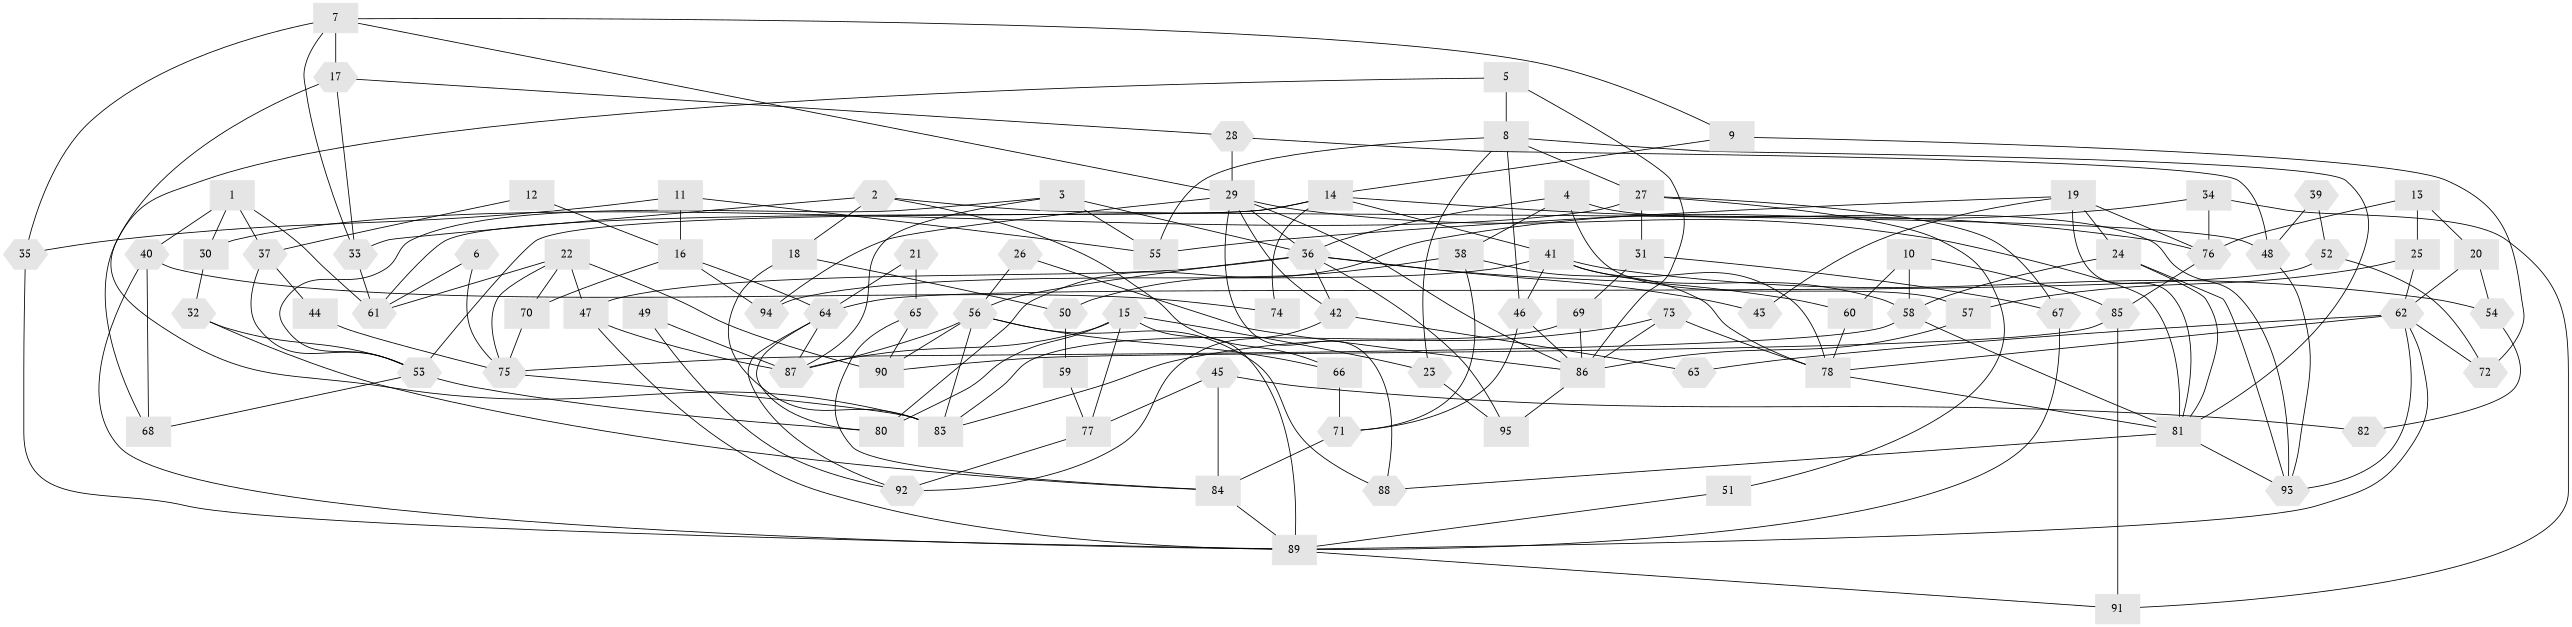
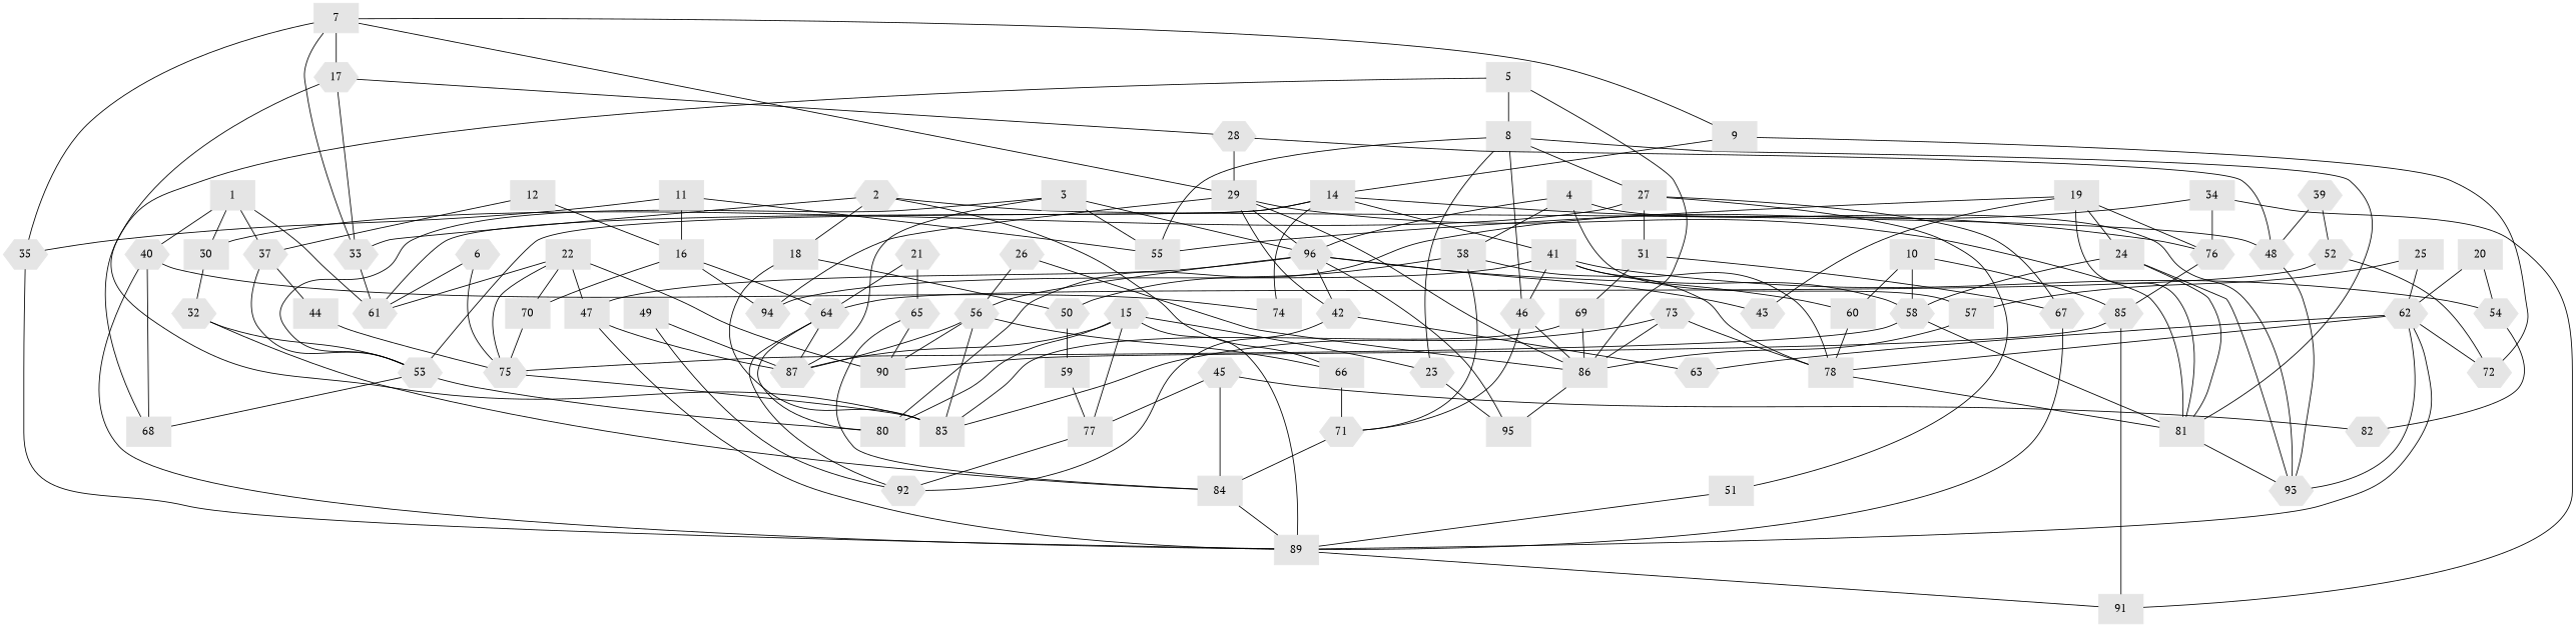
  graph {
    fontname="PT Serif"
    node [color=gray90 fontname="PT Serif" shape=box style=filled]
    edge [fontname="PT Serif"]
    1
    30
    37 [shape=hexagon]
    40 [shape=hexagon]
    61 [shape=hexagon]
    32 [shape=hexagon]
    53 [shape=hexagon]
    44
    68
    74
    89
    2 [shape=hexagon]
    18
    33 [shape=hexagon]
    48 [shape=hexagon]
    66
    83
    50 [shape=hexagon]
    93 [shape=hexagon]
    71 [shape=hexagon]
-   36 [shape=hexagon]
+   36 [shape=hexagon label=96]
    3
    55
    87 [shape=hexagon]
    60
    43 [shape=hexagon]
    47
    95
    56 [shape=hexagon]
    42 [shape=hexagon]
    80
    4
    38
    57
    78
    86
    5
    8
    23 [shape=hexagon]
    27
    46 [shape=hexagon]
    81
    6 [shape=hexagon]
    75 [shape=hexagon]
    7
    9
    17 [shape=hexagon]
    29
    35 [shape=hexagon]
    14
    72 [shape=hexagon]
    28 [shape=hexagon]
    94 [shape=hexagon]
-   88 [shape=hexagon]
    31
    51
    67 [shape=hexagon]
    76 [shape=hexagon]
    41
    58 [shape=hexagon]
    10
    85 [shape=hexagon]
    90
    91
    11
    16
    64 [shape=hexagon]
    70
    12
-   13
    20
    25
    54 [shape=hexagon]
    62 [shape=hexagon]
    15 [shape=hexagon]
    77
    92 [shape=hexagon]
    59
    19
    24
    82 [shape=hexagon]
    63 [shape=hexagon]
    21 [shape=hexagon]
    65 [shape=hexagon]
    84
    22
    26 [shape=hexagon]
    69
    34
    39 [shape=hexagon]
    52 [shape=hexagon]
    45 [shape=hexagon]
    49
    73 [shape=hexagon]
    1 -- 30
    1 -- 37
    1 -- 40
    1 -- 61
    30 -- 32
    37 -- 53
    37 -- 44
    40 -- 68
    40 -- 74
    40 -- 89
    32 -- 53
    32 -- 84
    53 -- 68
    53 -- 80
    44 -- 75
    89 -- 91
    2 -- 18
    2 -- 33
    2 -- 48
    2 -- 66
    18 -- 83
    18 -- 50
    33 -- 61
    48 -- 93
    66 -- 71
    50 -- 59
    71 -- 84
    36 -- 60
    36 -- 43
    36 -- 47
    36 -- 95
    36 -- 56
    36 -- 42
    3 -- 53
    3 -- 36
    3 -- 55
    3 -- 87
    60 -- 78
    47 -- 89
    47 -- 87
    56 -- 66
    56 -- 83
    56 -- 87
-   56 -- 88
    56 -- 90
    42 -- 92
    42 -- 63
    4 -- 93
    4 -- 36
    4 -- 38
    4 -- 57
    38 -- 50
    38 -- 71
    38 -- 78
    57 -- 86
    78 -- 81
    86 -- 95
    5 -- 68
    5 -- 86
    5 -- 8
    8 -- 55
    8 -- 23
    8 -- 27
    8 -- 46
    8 -- 81
    23 -- 95
    27 -- 30
    27 -- 31
    27 -- 51
    27 -- 67
    46 -- 71
    46 -- 86
    81 -- 93
-   81 -- 88
    6 -- 61
    6 -- 75
    75 -- 83
    7 -- 33
    7 -- 9
    7 -- 17
    7 -- 29
    7 -- 35
    9 -- 14
    9 -- 72
    17 -- 33
    17 -- 83
    17 -- 28
    29 -- 36
    29 -- 42
    29 -- 86
    29 -- 81
    29 -- 94
-   29 -- 88
    35 -- 89
    14 -- 61
    14 -- 53
    14 -- 74
    14 -- 76
    14 -- 41
    28 -- 48
    28 -- 29
    31 -- 67
    31 -- 69
    51 -- 89
    67 -- 89
    76 -- 85
    41 -- 78
    41 -- 46
    41 -- 94
    41 -- 58
    41 -- 54
    58 -- 81
    58 -- 75
    10 -- 60
    10 -- 58
    10 -- 85
    85 -- 90
    85 -- 91
    11 -- 55
    11 -- 35
    11 -- 16
    16 -- 94
    16 -- 64
    16 -- 70
    64 -- 87
    64 -- 80
    64 -- 92
    70 -- 75
    12 -- 37
    12 -- 16
-   13 -- 76
-   13 -- 20
-   13 -- 25
    20 -- 54
    20 -- 62
    25 -- 57
    25 -- 62
    54 -- 82
    62 -- 89
    62 -- 93
    62 -- 78
    62 -- 72
    62 -- 63
    15 -- 89
    15 -- 87
    15 -- 80
    15 -- 23
    15 -- 77
    77 -- 92
    59 -- 77
    19 -- 55
    19 -- 43
    19 -- 81
    19 -- 76
    19 -- 24
    24 -- 93
    24 -- 81
    24 -- 58
    21 -- 64
    21 -- 65
    65 -- 90
    65 -- 84
    84 -- 89
    22 -- 61
    22 -- 47
    22 -- 75
    22 -- 90
    22 -- 70
    26 -- 56
    26 -- 86
    69 -- 83
    69 -- 86
    34 -- 80
    34 -- 76
    34 -- 91
    39 -- 48
    39 -- 52
    52 -- 72
    52 -- 64
    45 -- 77
    45 -- 82
    45 -- 84
    49 -- 87
    49 -- 92
    73 -- 83
    73 -- 78
    73 -- 86
  }
